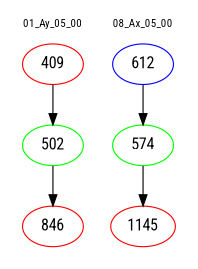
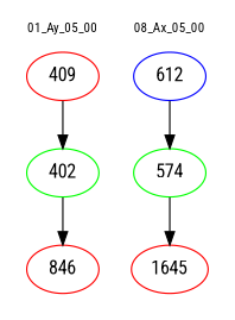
  digraph {
    fontname="Roboto Condensed"
    node [color=red fontname="Roboto Condensed"]
    edge [color=black fontname="Roboto Condensed"]
    n1 [label=409]
-   n2 [color=green label=502]
+   n2 [color=green label=402]
    n3 [label=846]
    n4 [color=blue label=612]
    n5 [color=green label=574]
-   n6 [label=1145]
+   n6 [label=1645]
    subgraph cluster_1 {
      color=white
      fontsize=10
      label="01_Ay_05_00"
      n1
      n2
      n3
    }
    subgraph cluster_2 {
      color=white
      fontsize=10
      label="08_Ax_05_00"
      n4
      n5
      n6
    }
    n1 -> n2
    n2 -> n3
    n4 -> n5
    n5 -> n6
  }
